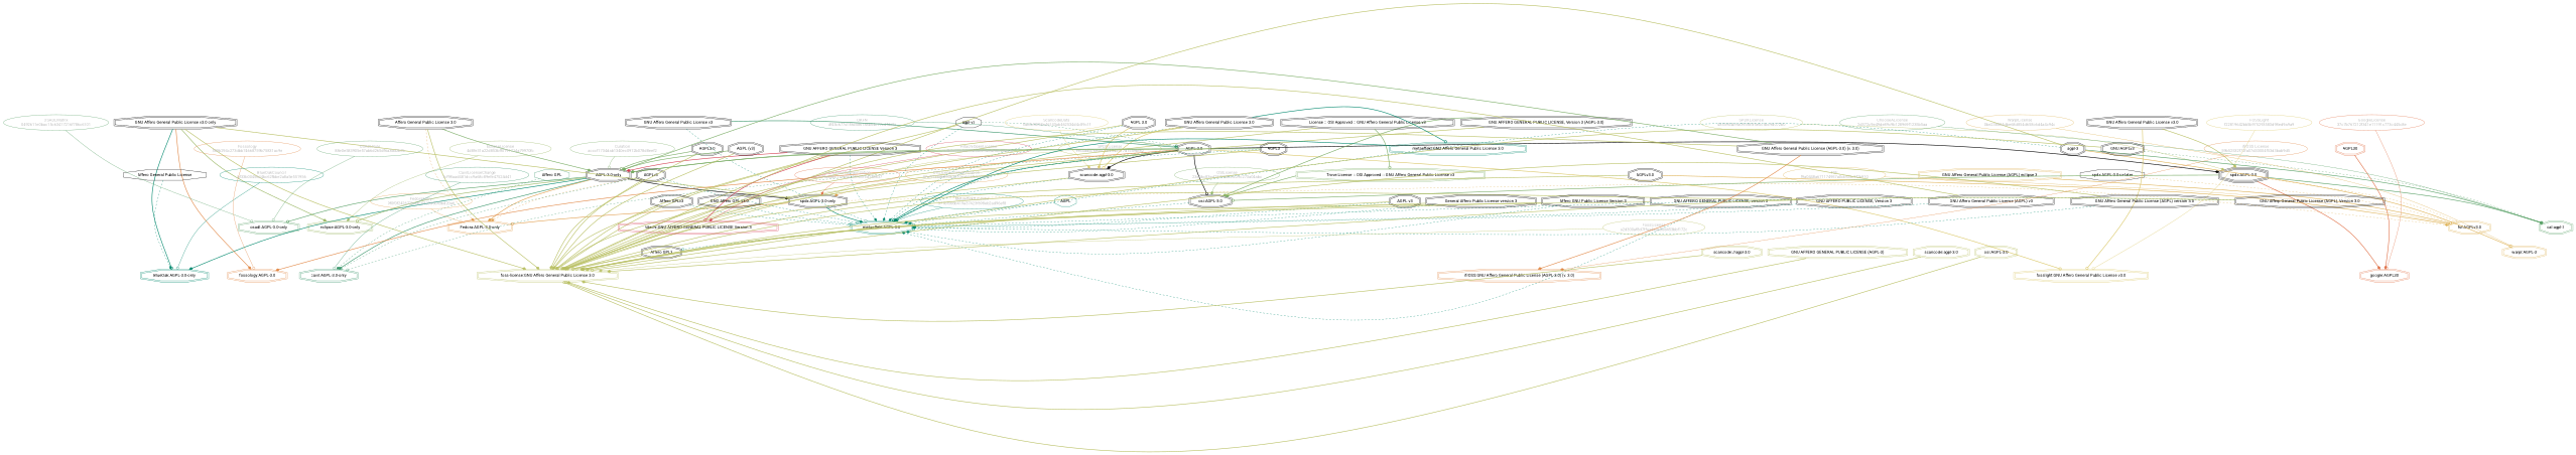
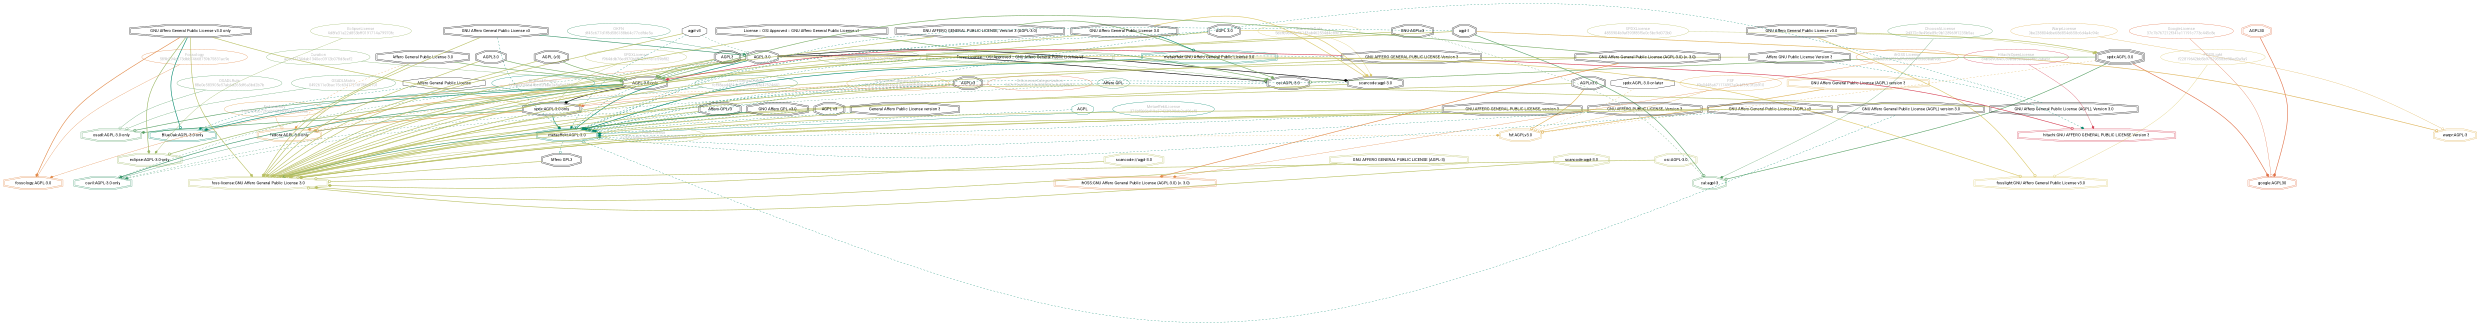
  strict digraph {
    fontname=Roboto
    splines=curved
    node [fontname=Roboto shape=doubleoctagon]
    edge [arrowhead=diamond color="#b8bf62" fontname=Roboto weight=0.7 style=bold]
    n1 [color="#b8bf62" fillcolor="beige;1" fontcolor=gray label="SPDXLicense\nf964ddb76ed970b4ff42977d1c59bf82" shape=ellipse]
    n2 [label="spdx:AGPL-3.0-only"]
    n3 [color="#e09d4b" label="Fedora:AGPL-3.0-only"]
    n4 [color="#58a066" label="osadl:AGPL-3.0-only"]
    n5 [color="#deb256" label="fsf:AGPLv3.0"]
    n6 [color="#00876c" label="metaeffekt:AGPL-3.0"]
    n7 [label="Affero GPL3"]
    n8 [label="AGPL-3.0-only"]
    n9 [color="#00876c" label="BlueOak:AGPL-3.0-only"]
    n10 [color="#379469" label="cavil:AGPL-3.0-only"]
    n11 [color="#98b561" label="eclipse:AGPL-3.0-only"]
    n12 [label="GNU Affero General Public License v3.0 only"]
    n13 [color="#e18745" label="fossology:AGPL-3.0"]
    n14 [color="#b8bf62" label="foss-license:GNU Affero General Public License 3.0"]
    n15 [label="spdx:AGPL-3.0-or-later" shape=octagon]
    n16 [color="#b8bf62" fillcolor="beige;1" fontcolor=gray label="SPDXLicense\n4855904b9af393f85f5e0c5bc9d072b0" shape=ellipse]
    n17 [label="spdx:AGPL-3.0" shape=tripleoctagon]
    n18 [label="osi:AGPL-3.0"]
    n19 [color="#e06f45" label="google:AGPL30"]
    n20 [color="#58a066" label="cal:agpl-3"]
    n21 [label="AGPL-3.0"]
    n22 [label="scancode:agpl-3.0"]
    n23 [color="#dac767" label="fosslight:GNU Affero General Public License v3.0"]
    n24 [label="GNU Affero General Public License v3.0"]
    n25 [color="#78ab63" fillcolor="beige;1" fontcolor=gray label="OSILicense\n23e0bc83ed28778380fc29c273a04abc" shape=ellipse]
    n26 [label="GNU AFFERO GENERAL PUBLIC LICENSE, Version 3 (AGPL-3.0)"]
    n27 [color="#78ab63" label="Trove:License :: OSI Approved :: GNU Affero General Public License v3"]
    n28 [label="License :: OSI Approved :: GNU Affero General Public License v3"]
    n29 [color="#e06f45" fillcolor="beige;1" fontcolor=gray label="GoogleLicense\n37c7b767212f341e11191c773c445c8e" shape=ellipse]
    n30 [color="#e06f45" label=AGPL30]
    n31 [color="#e09d4b" fillcolor="beige;1" fontcolor=gray label="FedoraEntry\n9f0f0f242672fceb16828d5643bd20a6" shape=ellipse]
    n32 [label="Affero General Public License 3.0"]
    n33 [label=AGPLv3]
    n34 [label="Affero General Public License" shape=octagon]
    n35 [color="#00876c" fillcolor="beige;1" fontcolor=gray label="BlueOakCouncil\nbf33b00456d4bc62fbbe2a8a5e551956" shape=ellipse]
    n36 [color="#58a066" fillcolor="beige;1" fontcolor=gray label="OSADLRule\n88e0e583905e57ab6d265df6a3bd2b7b" shape=ellipse]
    n37 [color="#58a066" fillcolor="beige;1" fontcolor=gray label="OSADLMatrix\n0492611e0bac15c63417216f786c6101" shape=ellipse]
    n38 [color="#deb256" fillcolor="beige;1" fontcolor=gray label="FSF\nf9a0448a671174957a0cbf35c3f2b910" shape=ellipse]
    n39 [label="AGPLv3.0"]
-   n40 [color="#deb256" label="GNU Affero General Public License (AGPL) eclipse 3"]
+   n40 [color="#deb256" label="GNU Affero General Public License (AGPL) version 3"]
    n41 [color="#58a066" fillcolor="beige;1" fontcolor=gray label="ChooseALicense\n2d372c9e49de89c9b128969f1235b5aa" shape=ellipse]
    n42 [label="agpl-3"]
    n43 [color="#deb256" label="warpr:AGPL-3"]
    n44 [label="GNU AGPLv3"]
    n45 [color="#dac767" fillcolor="beige;1" fontcolor=gray label="ScancodeData\n5dcfb98f68e46143ab462534d4c89c1f" shape=ellipse]
    n46 [label="AGPL 3.0"]
    n47 [label="GNU Affero General Public License 3.0"]
    n48 [color="#00876c" label="metaeffekt:GNU Affero General Public License 3.0"]
    n49 [color="#e18745" fillcolor="beige;1" fontcolor=gray label="Fossology\n589b294c273dbb74668759b75831ac9e" shape=ellipse]
    n50 [color="#379469" fillcolor="beige;1" fontcolor=gray label="OKFN\ndf45c677d1f8d586188b64c77cdfde5a" shape=ellipse]
    n51 [label="GNU Affero General Public License v3"]
    n52 [label="agpl-v3" shape=octagon]
    n53 [color="#e06f45" fillcolor="beige;1" fontcolor=gray label="OrtLicenseCategorization\n347c79a630c119e5525312cfcd288637" shape=ellipse]
    n54 [color="#e09d4b" fillcolor="beige;1" fontcolor=gray label="OrtLicenseCategorization\n47a7f1e88b89363310ea666fb000e9af" shape=ellipse]
    n55 [color="#379469" fillcolor="beige;1" fontcolor=gray label="CavilLicenseChange\nfcf98aad481dcc9a68c89efe47524d41" shape=ellipse]
-   n56 [color="#379469" label="Affero GPL" shape=octagon]
+   n56 [color="#379469" label="Affero GPL" shape=ellipse]
    n57 [color="#00876c" label=AGPL shape=octagon]
    n58 [color="#00876c" fillcolor="beige;1" fontcolor=gray label="MetaeffektLicense\n371bf566b419a37423f698eb2ad96ef8" shape=ellipse]
    n59 [label="GNU AFFERO GENERAL PUBLIC LICENSE Version 3"]
    n60 [color="#d43d51" label="hitachi:GNU AFFERO GENERAL PUBLIC LICENSE Version 3"]
    n61 [label="GNU AFFERO GENERAL PUBLIC LICENSE, version 3"]
    n62 [label="GNU AFFERO PUBLIC LICENSE, Version 3"]
    n63 [label="GNU Affero General Public License (AGPL) v3"]
    n64 [label="GNU Affero General Public License (AGPL) version 3.0"]
    n65 [label="GNU Afferp General Public License (AGPL), Version 3.0"]
    n66 [label="Affero GPLv3"]
    n67 [label="GNO Affero GPL v3.0"]
    n68 [label="AGPL v3"]
    n69 [label=AGPL3]
    n70 [label="General Affero Public License version 3"]
    n71 [label="Affero GNU Public License Version 3"]
    n72 [color="#deb256" fillcolor="beige;1" fontcolor=gray label="WarprLicense\n0be238804dbe68d854d658c6d4a4c94c" shape=ellipse]
    n73 [color="#b8bf62" fillcolor="beige;1" fontcolor=gray label="FossLicense\na2d300af8d7ffaa4aaa80d453bbf172c" shape=ellipse]
    n74 [label="AGPL3.0"]
    n75 [label="AGPL (v3)"]
    n76 [label="GNU Affero General Public License (AGPL-3.0) (v. 3.0)"]
    n77 [color="#e18745" label="ifrOSS:GNU Affero General Public License (AGPL-3.0) (v. 3.0)"]
    n78 [color="#b8bf62" label="scancode://agpl-3.0"]
    n79 [color="#b8bf62" label="GNU AFFERO GENERAL PUBLIC LICENSE (AGPL-3)"]
    n80 [color="#b8bf62" label="scancode:agpl-3.0"]
    n81 [color="#b8bf62" label="osi:AGPL-3.0"]
    n82 [color="#dac767" fillcolor="beige;1" fontcolor=gray label="FOSSLight\nf22819642bb5b975293583d98ed9a9a9" shape=ellipse]
    n83 [color="#d43d51" fillcolor="beige;1" fontcolor=gray label="HitachiOpenLicense\nc4b5e9064c059b5d8e9aeaef8c2aba5d" shape=ellipse]
    n84 [color="#98b561" fillcolor="beige;1" fontcolor=gray label="EclipseLicense\n4d8fe31a22d853bff0191714a79970fc" shape=ellipse]
    n85 [color="#e18745" fillcolor="beige;1" fontcolor=gray label="ifrOSS License\n59b52532f72fa07d33004f53d3bab9d5" shape=ellipse]
    n86 [color="#78ab63" fillcolor="beige;1" fontcolor=gray label="Curation\nacccf1734dab1340ec0912b078d8eef2" shape=ellipse]
    n1 -> n2 [arrowhead=odot weight=0.5 style=""]
    n2 -> n3 [arrowhead=odot color="#e09d4b"]
+   n2 -> n4 [color="#58a066"]
    n2 -> n5 [color="#deb256" style=dashed weight=0.5]
    n2 -> n6 [color="#00876c"]
    n6 -> n7 [arrowhead=odot color="#00876c" style=dashed weight=0.5]
    n7 -> n14 [arrowhead=odot]
    n8 -> n2 [color=""]
    n8 -> n3 [color="#e09d4b"]
    n8 -> n4 [arrowhead=odot color="#58a066"]
    n8 -> n9 [color="#00876c"]
    n8 -> n10 [color="#379469"]
    n8 -> n11 [arrowhead=odot color="#98b561"]
    n12 -> n2 [arrowhead=odot]
    n12 -> n9 [arrowhead=odot color="#00876c"]
    n12 -> n11 [color="#98b561"]
    n12 -> n13 [color="#e18745"]
    n12 -> n14
    n15 -> n5 [arrowhead=odot color="#deb256" style=dashed weight=0.5]
    n16 -> n17 [weight=0.5 style=""]
    n17 -> n5 [arrowhead=odot color="#deb256" style=dashed weight=0.5]
    n17 -> n18 [arrowhead=odot color="#78ab63"]
    n17 -> n19 [color="#e06f45"]
    n17 -> n20 [arrowhead=odot color="#58a066"]
    n18 -> n6 [arrowhead=odot color="#00876c" style=dashed weight=0.5]
    n21 -> n6 [arrowhead=odot color="#00876c"]
    n21 -> n8 [color="#78ab63"]
    n21 -> n10 [arrowhead=odot color="#379469" style=dashed weight=0.5]
-   n21 -> n13 [color="#e18745"]
-   n21 -> n14 [style=solid]
-   n21 -> n17 [color=""]
+   n21 -> n13 [color="#e18745" style=solid]
+   n21 -> n14
    n21 -> n18 [arrowhead=odot color=""]
    n21 -> n22 [color=""]
    n21 -> n23 [arrowhead=odot color="#dac767"]
    n22 -> n6 [color="#00876c" style=dashed weight=0.5]
    n22 -> n14
    n24 -> n17
    n24 -> n23 [arrowhead=odot color="#dac767"]
    n25 -> n18 [color="#78ab63" weight=0.5 style=""]
    n26 -> n14 [arrowhead=odot]
    n26 -> n18 [color="#78ab63"]
    n27 -> n18 [color="#78ab63"]
    n28 -> n14 [arrowhead=odot]
    n28 -> n27 [arrowhead=odot color="#78ab63"]
    n29 -> n19 [arrowhead=odot color="#e06f45" weight=0.5 style=""]
    n30 -> n19 [color="#e06f45"]
    n31 -> n3 [arrowhead=odot color="#e09d4b" weight=0.5 style=""]
    n32 -> n3 [color="#e09d4b" style=dashed weight=0.5]
    n32 -> n8 [color="#78ab63"]
    n32 -> n14
    n33 -> n3 [color="#e09d4b" style=dashed weight=0.5]
    n33 -> n6 [arrowhead=odot color="#00876c" style=dashed weight=0.5]
    n33 -> n10 [arrowhead=odot color="#379469" style=dashed weight=0.5]
    n33 -> n14
    n34 -> n9 [color="#00876c" style=dashed weight=0.5]
    n35 -> n9 [arrowhead=odot color="#00876c" weight=0.5 style=""]
    n36 -> n4 [arrowhead=odot color="#58a066" weight=0.5 style=""]
    n37 -> n4 [arrowhead=odot color="#58a066" weight=0.5 style=""]
    n38 -> n5 [arrowhead=odot color="#deb256" weight=0.5 style=""]
    n39 -> n5 [arrowhead=odot color="#deb256"]
    n39 -> n14 [arrowhead=odot]
    n40 -> n5 [arrowhead=odot color="#deb256"]
    n41 -> n20 [color="#58a066" weight=0.5 style=""]
    n42 -> n6 [color="#00876c" style=dashed weight=0.5]
    n42 -> n14 [arrowhead=odot]
    n42 -> n20 [arrowhead=odot color="#58a066"]
    n42 -> n43 [arrowhead=odot color="#deb256"]
    n44 -> n14
    n44 -> n20 [arrowhead=odot color="#58a066" style=dashed weight=0.5]
    n45 -> n22 [color="#dac767" weight=0.5 style=""]
    n46 -> n6 [color="#00876c" style=dashed weight=0.5]
    n46 -> n14 [arrowhead=odot]
    n46 -> n22 [color="#dac767"]
    n47 -> n6 [arrowhead=odot color="#00876c" style=dashed weight=0.5]
    n47 -> n14 [arrowhead=odot]
    n47 -> n22 [arrowhead=odot color="#dac767"]
    n47 -> n48 [arrowhead=odot color="#00876c"]
    n48 -> n6 [color="#00876c"]
    n49 -> n13 [arrowhead=odot color="#e18745" weight=0.5 style=""]
    n50 -> n21 [color="#379469" weight=0.5 style=""]
    n51 -> n6 [arrowhead=odot color="#00876c" style=dashed weight=0.5]
+   n51 -> n14
    n51 -> n21 [arrowhead=odot color="#379469"]
    n52 -> n6 [color="#00876c" style=dashed weight=0.5]
    n52 -> n14 [arrowhead=odot]
    n52 -> n21 [arrowhead=odot color="#379469" style=dashed weight=0.5]
    n53 -> n2 [color="#e06f45" weight=0.5 style=""]
    n54 -> n2 [color="#e09d4b" weight=0.5 style=""]
    n55 -> n10 [arrowhead=odot color="#379469" weight=0.5 style=""]
    n56 -> n10 [color="#379469" style=dashed weight=0.5]
    n57 -> n6 [color="#00876c" style=dashed weight=0.5]
    n58 -> n6 [color="#00876c" weight=0.5 style=""]
    n59 -> n6 [color="#00876c" style=dashed weight=0.5]
    n59 -> n8 [color="#d43d51"]
    n59 -> n14
    n59 -> n60 [arrowhead=odot color="#d43d51"]
    n61 -> n6 [color="#00876c" style=dashed weight=0.5]
    n61 -> n14 [arrowhead=odot]
    n62 -> n6 [color="#00876c" style=dashed weight=0.5]
    n62 -> n14 [arrowhead=odot]
    n63 -> n6 [arrowhead=odot color="#00876c" style=dashed weight=0.5]
    n63 -> n14
    n64 -> n6 [arrowhead=odot color="#00876c" style=dashed weight=0.5]
    n64 -> n14 [arrowhead=odot]
    n65 -> n6 [color="#00876c" style=dashed weight=0.5]
    n65 -> n14
    n66 -> n6 [arrowhead=odot color="#00876c" style=dashed weight=0.5]
    n66 -> n14
    n67 -> n6 [arrowhead=odot color="#00876c" style=dashed weight=0.5]
-   n67 -> n14 [arrowhead=odot]
+   n67 -> n14 [arrowhead=odot color="#379469"]
    n68 -> n6 [color="#00876c" style=dashed weight=0.5]
    n68 -> n14
    n69 -> n6 [arrowhead=odot color="#00876c" style=dashed weight=0.5]
    n69 -> n8 [color="#78ab63"]
    n69 -> n14
    n70 -> n6 [arrowhead=odot color="#00876c" style=dashed weight=0.5]
    n70 -> n14
-   n71 -> n6 [color="#00876c" style=dashed weight=0.5]
+   n71 -> n60 [color="#00876c" style=dashed weight=0.5]
    n71 -> n14 [arrowhead=odot]
    n72 -> n43 [arrowhead=odot color="#deb256" weight=0.5 style=""]
    n73 -> n14 [weight=0.5 style=""]
    n74 -> n8 [arrowhead=odot color="#78ab63"]
    n74 -> n14 [arrowhead=odot]
    n75 -> n8 [arrowhead=odot color="#78ab63"]
    n75 -> n14
    n76 -> n8 [color="#78ab63"]
    n76 -> n14
    n76 -> n77 [color="#e18745"]
    n78 -> n14
    n79 -> n14
    n80 -> n14 [arrowhead=odot]
    n81 -> n14 [arrowhead=odot]
    n82 -> n23 [arrowhead=odot color="#dac767" weight=0.5 style=""]
    n83 -> n60 [color="#d43d51" weight=0.5 style=""]
    n84 -> n11 [color="#98b561" weight=0.5 style=""]
    n85 -> n77 [color="#e18745" weight=0.5 style=""]
    n86 -> n8 [arrowhead=odot color="#78ab63" weight=0.5 style=""]
  }
